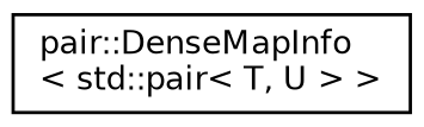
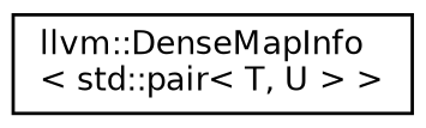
  digraph {
    rankdir=LR
-   n1 [color=black fillcolor=white fontname=Helvetica fontsize=10 height=0.2 label="pair::DenseMapInfo\l\< std::pair\< T, U \> \>" shape=record style=filled width=0.4]
+   n1 [color=black fillcolor=white fontname=Helvetica fontsize=10 height=0.2 label="llvm::DenseMapInfo\l\< std::pair\< T, U \> \>" shape=record style=filled width=0.4]
  }
